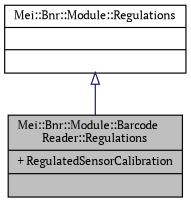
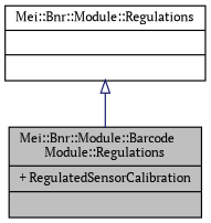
  digraph {
    fontname="PT Serif"
    node [color=black fontname="PT Serif" fontsize=10 shape=record style=filled]
-   n1 [fillcolor=grey75 fontcolor=black height=0.2 label="{Mei::Bnr::Module::Barcode\lReader::Regulations\n|+ RegulatedSensorCalibration\l|}" width=0.4]
+   n1 [fillcolor=grey75 fontcolor=black height=0.2 label="{Mei::Bnr::Module::Barcode\lModule::Regulations\n|+ RegulatedSensorCalibration\l|}" width=0.4]
    n2 [fillcolor=white height=0.2 label="{Mei::Bnr::Module::Regulations\n||}" width=0.4]
    n2 -> n1 [arrowtail=onormal color=midnightblue dir=back fontname="PT Serif" fontsize=10 labelfontname=Helvetica labelfontsize=10 style=solid]
  }
